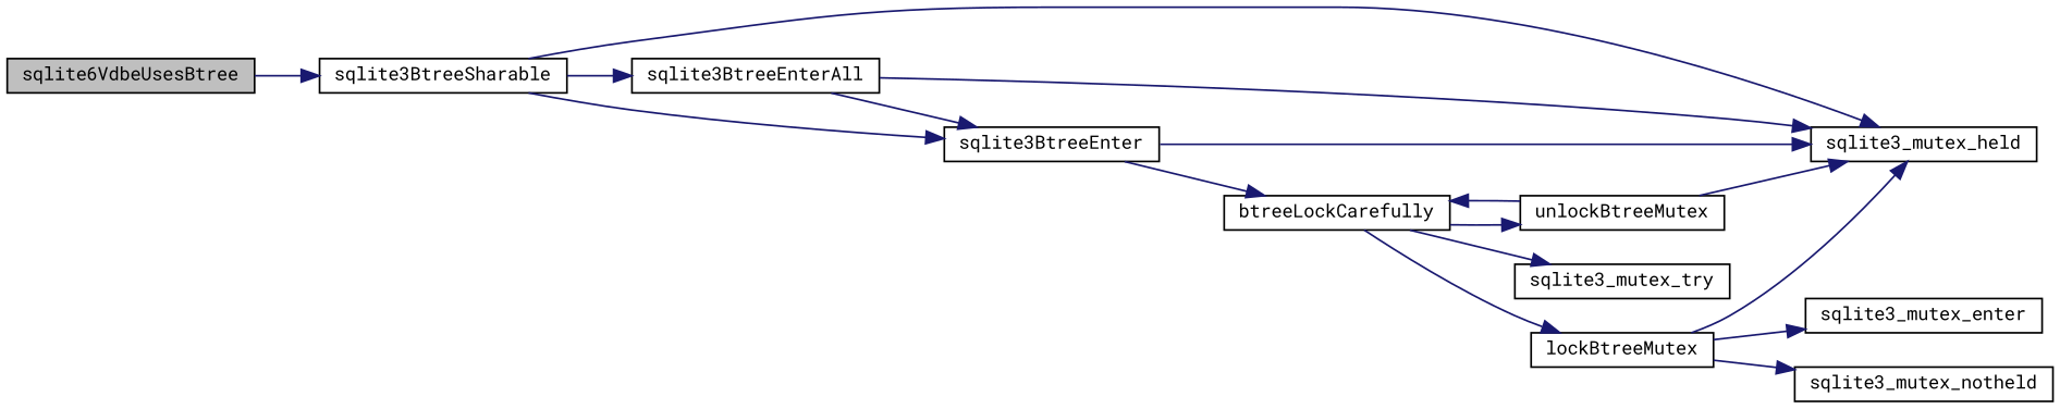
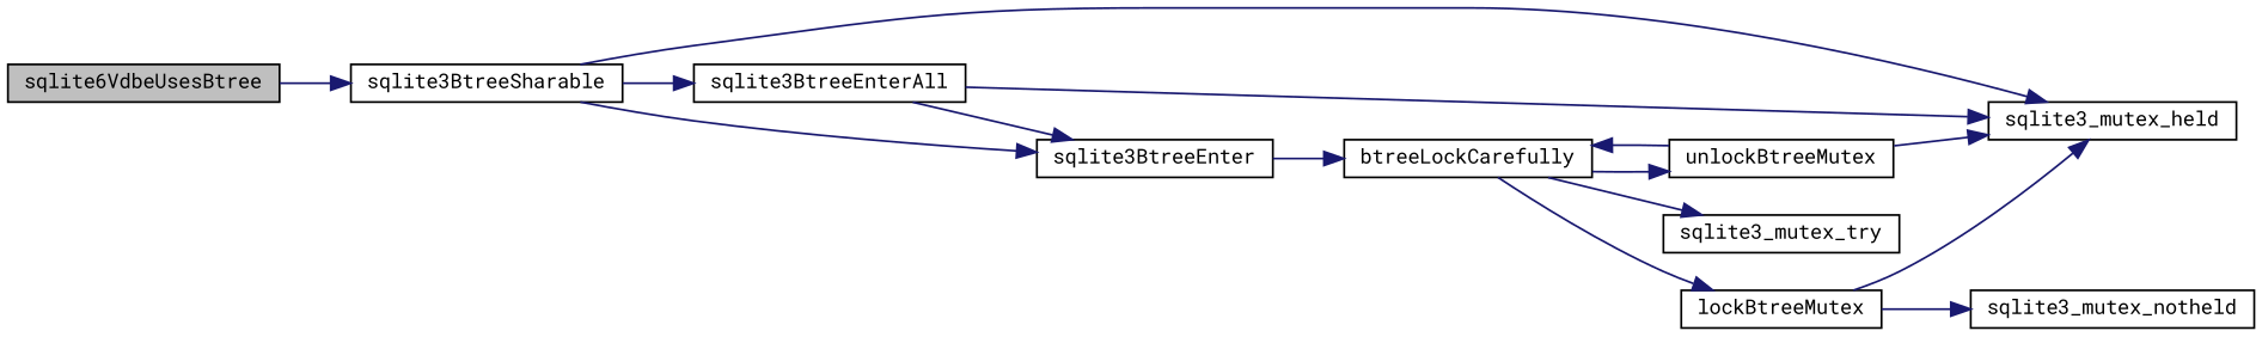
  digraph {
    fontname="Roboto Mono"
    rankdir=LR
    node [color=black fillcolor=white fontname="Roboto Mono" fontsize=10 shape=record style=filled]
    edge [color=midnightblue fontname="Roboto Mono" fontsize=10 labelfontname=FreeSans labelfontsize=10 style=solid]
    n1 [fillcolor=grey75 fontcolor=black height=0.2 label=sqlite6VdbeUsesBtree width=0.4]
    n2 [height=0.2 label=sqlite3BtreeSharable width=0.4]
    n3 [height=0.2 label=sqlite3_mutex_held width=0.4]
    n4 [height=0.2 label=sqlite3BtreeEnter width=0.4]
    n5 [height=0.2 label=sqlite3BtreeEnterAll width=0.4]
    n6 [height=0.2 label=btreeLockCarefully width=0.4]
    n7 [height=0.2 label=sqlite3_mutex_try width=0.4]
    n8 [height=0.2 label=unlockBtreeMutex width=0.4]
    n9 [height=0.2 label=lockBtreeMutex width=0.4]
    n10 [height=0.2 label=sqlite3_mutex_notheld width=0.4]
-   n11 [height=0.2 label=sqlite3_mutex_enter width=0.4]
    n1 -> n2
    n2 -> n3
    n2 -> n4
    n2 -> n5
-   n4 -> n3
    n4 -> n6
    n5 -> n3
    n5 -> n4
    n6 -> n7
    n6 -> n8
    n6 -> n9
    n8 -> n3
    n8 -> n6
    n9 -> n3
    n9 -> n10
-   n9 -> n11
  }
